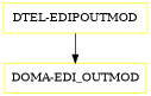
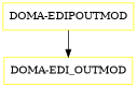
  digraph {
    node [color=yellow shape=box]
-   "DTEL-EDIPOUTMOD"
+   "DTEL-EDIPOUTMOD" [label="DOMA-EDIPOUTMOD"]
    "DOMA-EDI_OUTMOD"
    "DTEL-EDIPOUTMOD" -> "DOMA-EDI_OUTMOD"
  }
